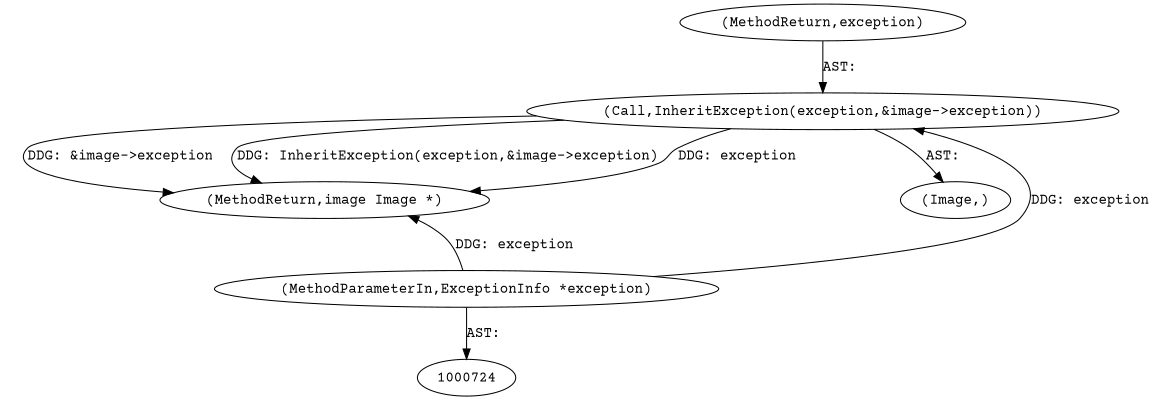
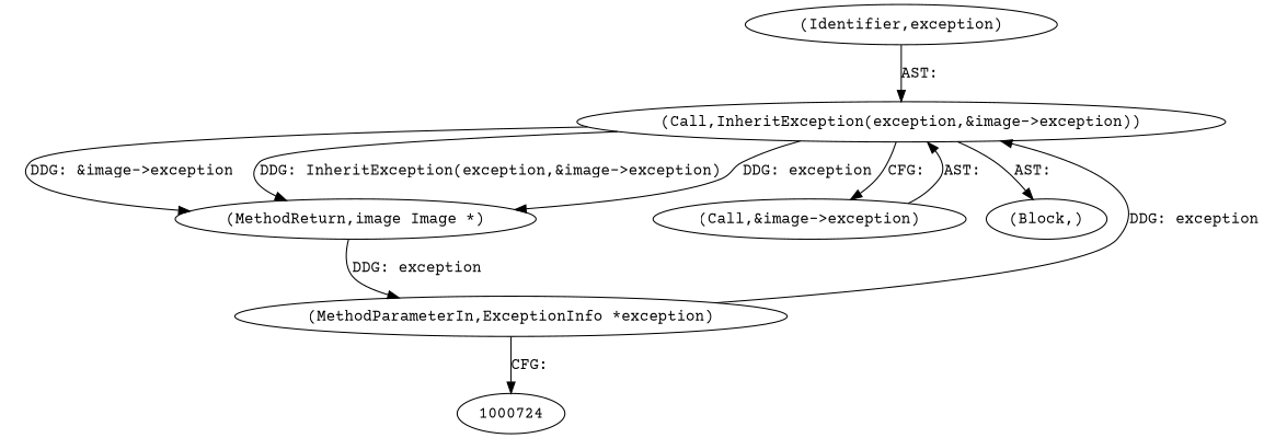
  digraph {
    fontname="Courier Prime"
    node [fontname="Courier Prime"]
    edge [fontname="Courier Prime"]
    n1 [label="(Call,InheritException(exception,&image->exception))"]
    n2 [label="(MethodReturn,image Image *)"]
-   n4 [label="(Image,)"]
+   n3 [label="(Call,&image->exception)"]
+   n4 [label="(Block,)"]
    n5 [label="(MethodParameterIn,ExceptionInfo *exception)"]
    n6 [label=1000724]
-   n7 [label="(MethodReturn,exception)"]
+   n7 [label="(Identifier,exception)"]
    n1 -> n2 [label="DDG: &image->exception"]
    n1 -> n2 [label="DDG: InheritException(exception,&image->exception)"]
    n1 -> n2 [label="DDG: exception"]
+   n1 -> n3 [label="CFG: "]
    n1 -> n4 [label="AST: "]
+   n3 -> n1 [label="AST: "]
    n5 -> n1 [label="DDG: exception"]
-   n5 -> n2 [label="DDG: exception"]
-   n5 -> n6 [label="AST: "]
+   n2 -> n5 [label="DDG: exception"]
+   n5 -> n6 [label="CFG: "]
    n7 -> n1 [label="AST: "]
  }
